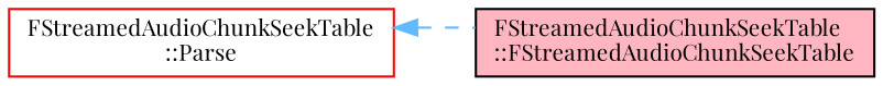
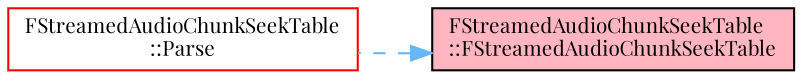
  digraph {
    rankdir=RL
    fontname="Playfair Display"
    node [fontname="Playfair Display" fontsize=10 shape=box style=filled]
    n1 [color=black fillcolor=lightpink fontcolor=black height=0.2 label="FStreamedAudioChunkSeekTable\l::FStreamedAudioChunkSeekTable" width=0.4]
    n2 [color=red fillcolor=white height=0.2 label="FStreamedAudioChunkSeekTable\l::Parse" width=0.4]
-   n2 -> n1 [color=steelblue1 dir=back fontname="Playfair Display" fontsize=10 labelfontname=Helvetica labelfontsize=10 style=dashed]
+   n1 -> n2 [color=steelblue1 dir=back fontname="Playfair Display" fontsize=10 labelfontname=Helvetica labelfontsize=10 style=dashed]
  }
